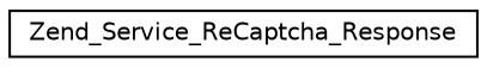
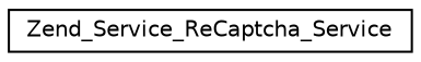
  digraph {
    rankdir=LR
-   n1 [color=black fillcolor=white fontname=Helvetica fontsize=10 height=0.2 label=Zend_Service_ReCaptcha_Response shape=record style=filled width=0.4]
+   n1 [color=black fillcolor=white fontname=Helvetica fontsize=10 height=0.2 label=Zend_Service_ReCaptcha_Service shape=record style=filled width=0.4]
  }
